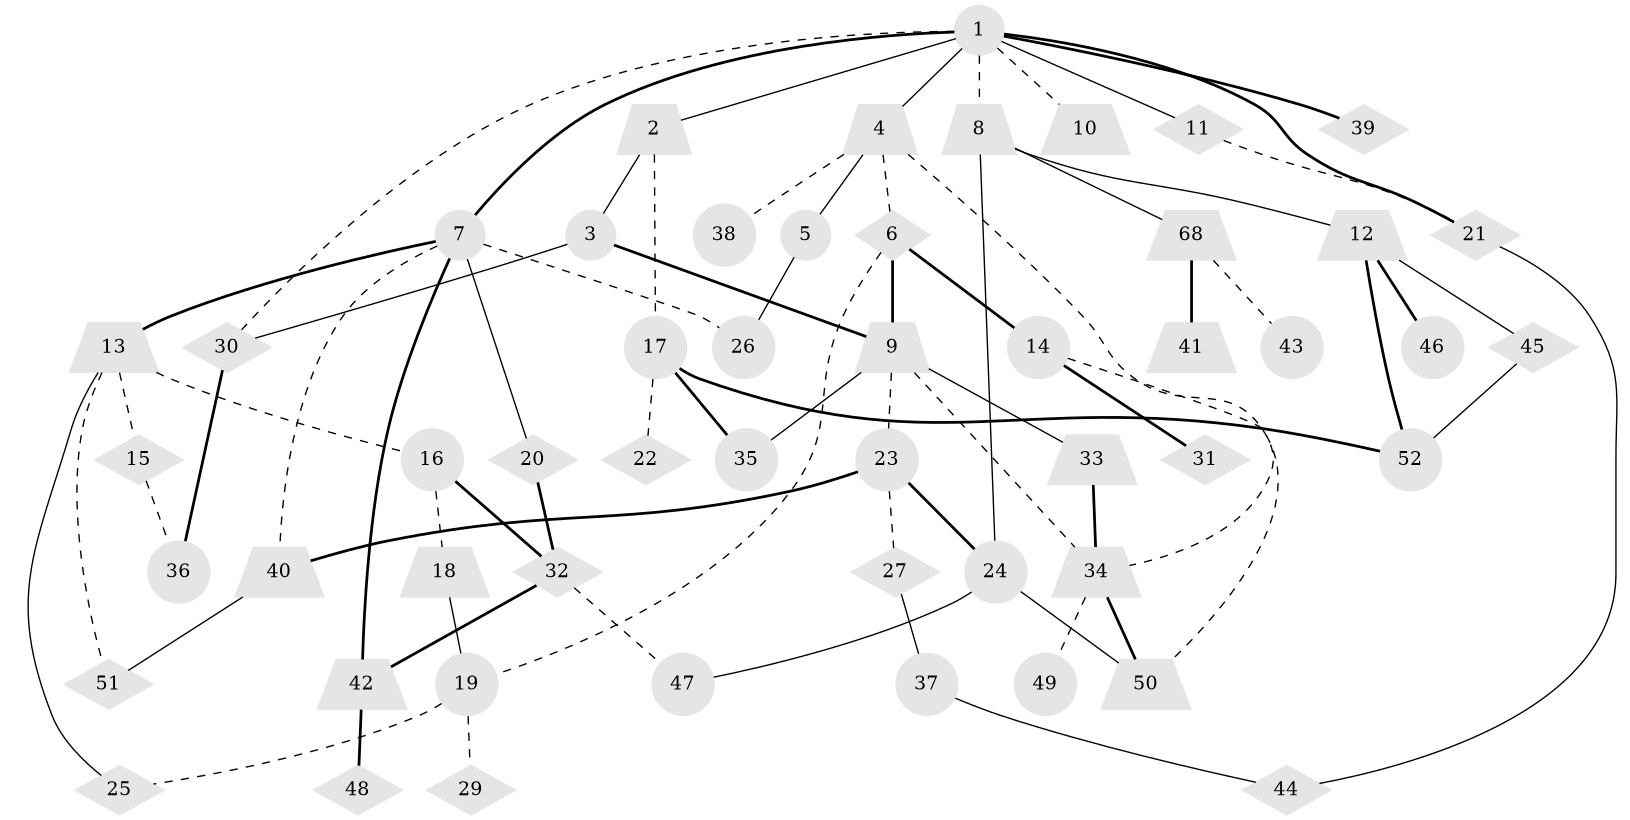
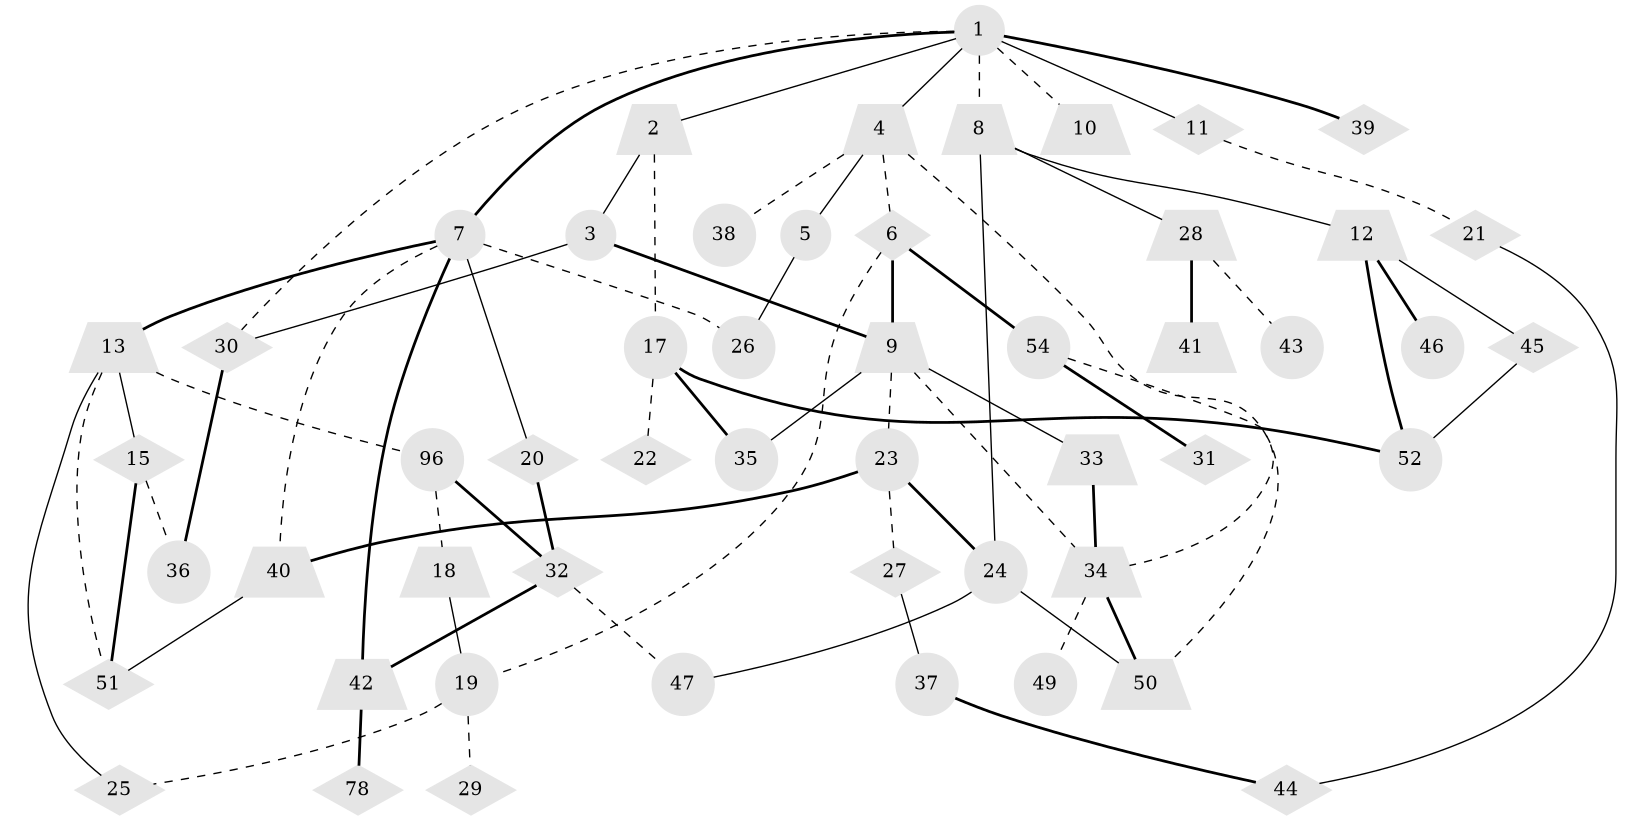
  graph {
    node [color=gray90 shape=circle style=filled]
    edge [style=dashed]
    2 [shape=trapezium]
    1
    4 [shape=trapezium]
    7
    8 [shape=trapezium]
    10 [shape=trapezium]
    11 [shape=diamond]
    21 [shape=diamond]
    30 [shape=diamond]
    39 [shape=diamond]
    3
    17
    5
    6 [shape=diamond]
    34 [shape=trapezium]
    38
    26
    13 [shape=trapezium]
    20 [shape=diamond]
    40 [shape=trapezium]
    42 [shape=trapezium]
-   28 [shape=trapezium label=68]
+   28 [shape=trapezium]
    12 [shape=trapezium]
    24
    44 [shape=diamond]
    41 [shape=trapezium]
    43
    36
    9 [shape=trapezium]
    35
    52
    22 [shape=diamond]
    23
    33 [shape=trapezium]
-   14
+   14 [label=54]
    19
    50 [shape=trapezium]
    49
    31 [shape=diamond]
    25 [shape=diamond]
    29 [shape=diamond]
    15 [shape=diamond]
-   16
+   16 [label=96]
    51 [shape=diamond]
    32 [shape=diamond]
-   48 [shape=diamond]
+   48 [shape=diamond label=78]
    45 [shape=diamond]
    46
    47
    27 [shape=diamond]
    18 [shape=trapezium]
    37
    2 -- 3 [style=solid]
    2 -- 17
    1 -- 2 [style=solid]
    1 -- 4 [style=solid]
    1 -- 7 [style=bold]
    1 -- 8
    1 -- 10
    1 -- 11 [style=solid]
-   1 -- 21 [style=bold]
    1 -- 30
    1 -- 39 [style=bold]
    4 -- 5 [style=solid]
    4 -- 6
    4 -- 34
    4 -- 38
    7 -- 26
    7 -- 13 [style=bold]
    7 -- 20 [style=solid]
    7 -- 40
    7 -- 42 [style=bold]
    8 -- 28 [style=solid]
    8 -- 12 [style=solid]
    8 -- 24 [style=solid]
    11 -- 21
    21 -- 44 [style=solid]
    30 -- 36 [style=bold]
    3 -- 30 [style=solid]
    3 -- 9 [style=bold]
    17 -- 35 [style=bold]
    17 -- 52 [style=bold]
    17 -- 22
    5 -- 26 [style=solid]
    6 -- 9 [style=bold]
    6 -- 14 [style=bold]
    6 -- 19
    34 -- 50 [style=bold]
    34 -- 49
    13 -- 25 [style=solid]
-   13 -- 15
+   13 -- 15 [style=solid]
    13 -- 16
    13 -- 51
    20 -- 32 [style=bold]
    40 -- 51 [style=solid]
    42 -- 48 [style=bold]
    28 -- 41 [style=bold]
    28 -- 43
    12 -- 52 [style=bold]
    12 -- 45 [style=solid]
    12 -- 46 [style=bold]
    24 -- 50 [style=solid]
    24 -- 47 [style=solid]
    9 -- 34
    9 -- 35 [style=solid]
    9 -- 23
    9 -- 33 [style=solid]
    23 -- 40 [style=bold]
    23 -- 24 [style=bold]
    23 -- 27
    33 -- 34 [style=bold]
    14 -- 50
    14 -- 31 [style=bold]
    19 -- 25
    19 -- 29
    15 -- 36
+   15 -- 51 [style=bold]
    16 -- 32 [style=bold]
    16 -- 18
    32 -- 42 [style=bold]
    32 -- 47
    45 -- 52 [style=solid]
    27 -- 37 [style=solid]
    18 -- 19 [style=solid]
-   37 -- 44 [style=solid]
+   37 -- 44 [style=bold]
  }
